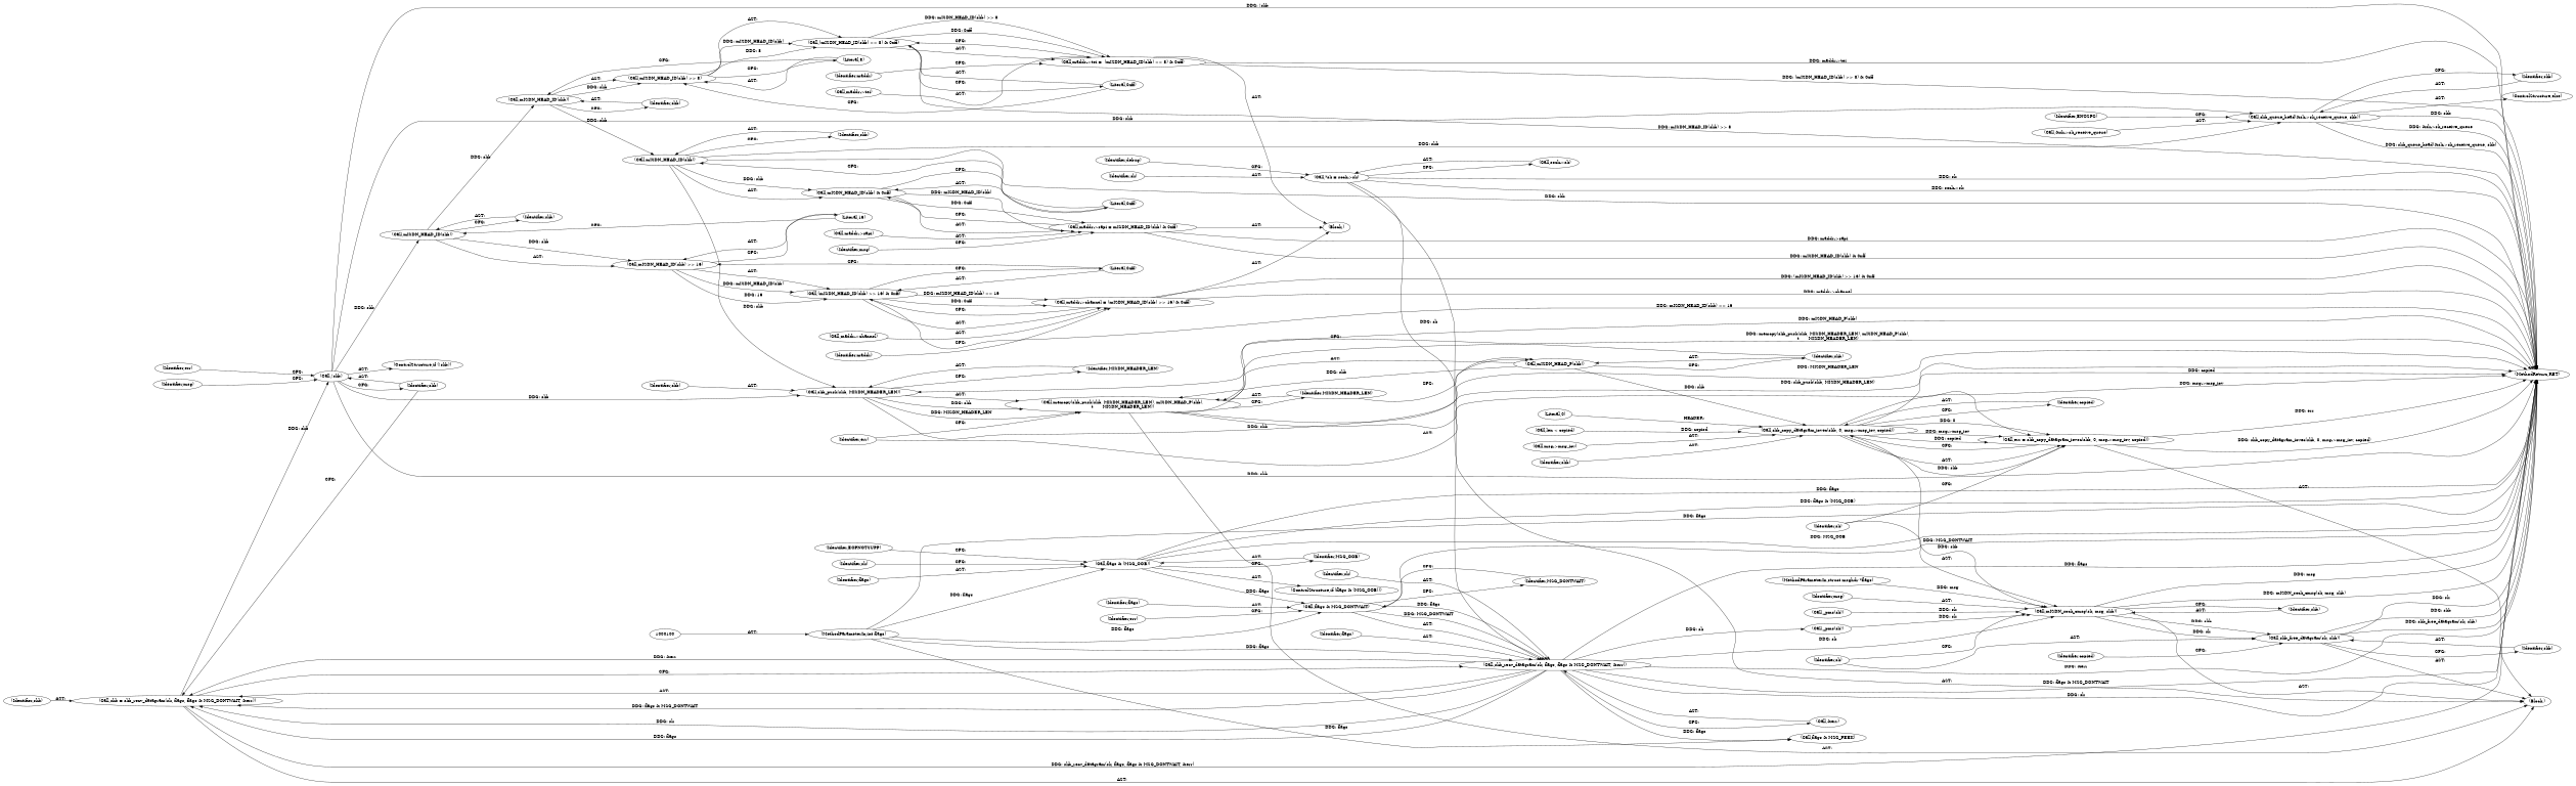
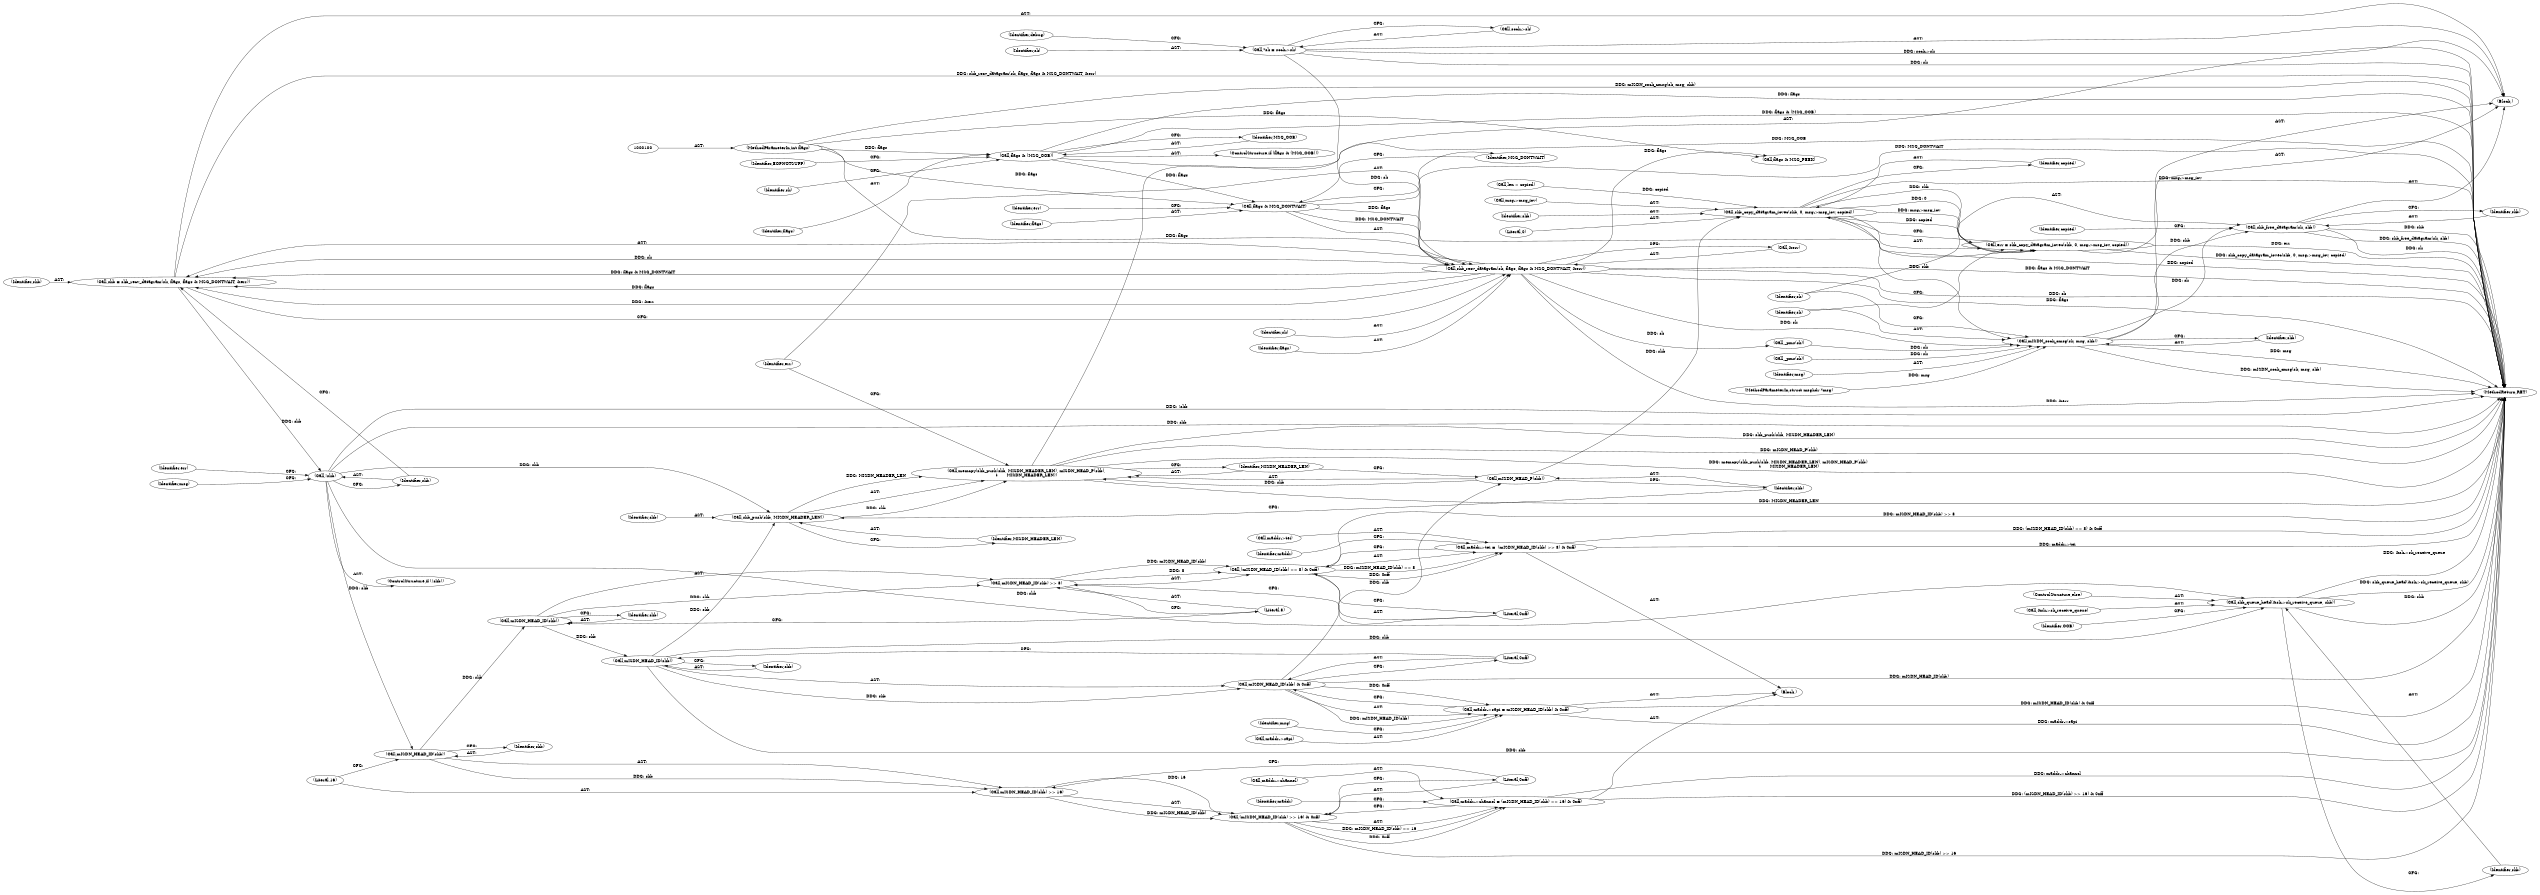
  digraph {
    rankdir=LR
    n1 [label="(Call,skb = skb_recv_datagram(sk, flags, flags & MSG_DONTWAIT, &err))"]
    n2 [label="(Call,skb_recv_datagram(sk, flags, flags & MSG_DONTWAIT, &err))"]
    n3 [label="(Call,!skb)"]
    n4 [label="(Block,)"]
    n5 [label="(MethodReturn,RET)"]
    n6 [label="(Call,mISDN_sock_cmsg(sk, msg, skb))"]
    n7 [label="(Call,_pms(sk))"]
    n8 [label="(Call,&err)"]
    n9 [label="(Call,flags & MSG_PEEK)"]
    n10 [label="(Call,mISDN_HEAD_ID(skb))"]
    n11 [label="(Call,skb_queue_head(&sk->sk_receive_queue, skb))"]
    n12 [label="(Call,skb_push(skb, MISDN_HEADER_LEN))"]
    n13 [label="(ControlStructure,if (!skb))"]
    n14 [label="(Identifier,skb)"]
    n15 [label="(Call,skb_free_datagram(sk, skb))"]
    n16 [label="(Identifier,skb)"]
    n17 [label="(Call,*sk = sock->sk)"]
    n18 [label="(Call,sock->sk)"]
    n19 [label="(Call,flags & MSG_DONTWAIT)"]
    n20 [label="(Identifier,MSG_DONTWAIT)"]
    n21 [label="(Call,flags & (MSG_OOB))"]
    n22 [label="(Identifier,MSG_OOB)"]
    n23 [label="(ControlStructure,if (flags & (MSG_OOB)))"]
    n24 [label="(MethodParameterIn,int flags)"]
    1000100
    n26 [label="(Call,mISDN_HEAD_ID(skb) >> 16)"]
    n27 [label="(Call,mISDN_HEAD_ID(skb))"]
    n28 [label="(Identifier,skb)"]
    n29 [label="(ControlStructure,else)"]
    n30 [label="(Identifier,skb)"]
    n31 [label="(Call,memcpy(skb_push(skb, MISDN_HEADER_LEN), mISDN_HEAD_P(skb),\n\t       MISDN_HEADER_LEN))"]
    n32 [label="(Call,mISDN_HEAD_P(skb))"]
    n33 [label="(Identifier,MISDN_HEADER_LEN)"]
    n34 [label="(Call,(mISDN_HEAD_ID(skb) >> 16) & 0xff)"]
    n35 [label="(Literal,16)"]
    n36 [label="(Call,mISDN_HEAD_ID(skb) >> 8)"]
    n37 [label="(Call,mISDN_HEAD_ID(skb))"]
    n38 [label="(Identifier,skb)"]
    n39 [label="(Call,maddr->channel = (mISDN_HEAD_ID(skb) >> 16) & 0xff)"]
    n40 [label="(Literal,0xff)"]
    n41 [label="(Block,)"]
    n42 [label="(Call,(mISDN_HEAD_ID(skb) >> 8) & 0xff)"]
    n43 [label="(Literal,8)"]
    n44 [label="(Call,mISDN_HEAD_ID(skb) & 0xff)"]
    n45 [label="(Identifier,skb)"]
    n46 [label="(Call,maddr->tei =  (mISDN_HEAD_ID(skb) >> 8) & 0xff)"]
    n47 [label="(Literal,0xff)"]
    n48 [label="(Call,maddr->sapi = mISDN_HEAD_ID(skb) & 0xff)"]
    n49 [label="(Literal,0xff)"]
    n50 [label="(Identifier,MISDN_HEADER_LEN)"]
    n51 [label="(Call,skb_copy_datagram_iovec(skb, 0, msg->msg_iov, copied))"]
    n52 [label="(Identifier,skb)"]
    n53 [label="(Call,err = skb_copy_datagram_iovec(skb, 0, msg->msg_iov, copied))"]
    n54 [label="(Identifier,copied)"]
    n55 [label="(Identifier,skb)"]
    n56 [label="(Identifier,maddr)"]
    n57 [label="(Identifier,err)"]
    n58 [label="(Identifier,maddr)"]
    n59 [label="(Identifier,skb)"]
    n60 [label="(Identifier,sk)"]
    n61 [label="(Identifier,flags)"]
-   n62 [label="(MethodParameterIn,struct msghdr *flags)"]
+   n62 [label="(MethodParameterIn,struct msghdr *msg)"]
    n63 [label="(Identifier,skb)"]
    n64 [label="(Identifier,msg)"]
    n65 [label="(Call,msg->msg_iov)"]
    n66 [label="(Identifier,EOPNOTSUPP)"]
    n67 [label="(Identifier,sk)"]
    n68 [label="(Identifier,skb)"]
    n69 [label="(Call,&sk->sk_receive_queue)"]
    n70 [label="(Identifier,sk)"]
    n71 [label="(Identifier,err)"]
    n72 [label="(Literal,0)"]
    n73 [label="(Identifier,msg)"]
    n74 [label="(Identifier,sk)"]
    n75 [label="(Identifier,flags)"]
    n76 [label="(Call,len < copied)"]
    n77 [label="(Identifier,err)"]
    n78 [label="(Identifier,flags)"]
    n79 [label="(Identifier,msg)"]
    n80 [label="(Call,_pms(sk))"]
    n81 [label="(Call,maddr->tei)"]
    n82 [label="(Call,maddr->sapi)"]
    n83 [label="(Identifier,copied)"]
    n84 [label="(Identifier,debug)"]
    n85 [label="(Call,maddr->channel)"]
-   n86 [label="(Identifier,ENOSPC)"]
+   n86 [label="(Identifier,OOB)"]
    n87 [label="(Identifier,sk)"]
    n1 -> n2 [label="CFG: "]
    n1 -> n3 [label="DDG: skb"]
    n1 -> n4 [label="AST: "]
    n1 -> n5 [label="DDG: skb_recv_datagram(sk, flags, flags & MSG_DONTWAIT, &err)"]
    n2 -> n1 [label="AST: "]
    n2 -> n1 [label="DDG: sk"]
    n2 -> n1 [label="DDG: flags"]
    n2 -> n1 [label="DDG: flags & MSG_DONTWAIT"]
    n2 -> n1 [label="DDG: &err"]
    n2 -> n5 [label="DDG: flags & MSG_DONTWAIT"]
    n2 -> n5 [label="DDG: sk"]
    n2 -> n5 [label="DDG: flags"]
    n2 -> n5 [label="DDG: &err"]
    n2 -> n6 [label="DDG: sk"]
    n2 -> n7 [label="DDG: sk"]
    n2 -> n8 [label="CFG: "]
    n2 -> n9 [label="DDG: flags"]
    n3 -> n5 [label="DDG: skb"]
    n3 -> n5 [label="DDG: !skb"]
    n3 -> n10 [label="DDG: skb"]
    n3 -> n11 [label="DDG: skb"]
    n3 -> n12 [label="DDG: skb"]
    n3 -> n13 [label="AST: "]
    n3 -> n14 [label="CFG: "]
    n6 -> n4 [label="AST: "]
    n6 -> n5 [label="DDG: msg"]
    n6 -> n5 [label="DDG: mISDN_sock_cmsg(sk, msg, skb)"]
    n6 -> n15 [label="DDG: sk"]
    n6 -> n15 [label="DDG: skb"]
    n6 -> n16 [label="CFG: "]
    n7 -> n6 [label="DDG: sk"]
    n8 -> n2 [label="AST: "]
    n10 -> n26 [label="AST: "]
    n10 -> n26 [label="DDG: skb"]
    n10 -> n27 [label="DDG: skb"]
    n10 -> n28 [label="CFG: "]
    n11 -> n5 [label="DDG: &sk->sk_receive_queue"]
    n11 -> n5 [label="DDG: skb_queue_head(&sk->sk_receive_queue, skb)"]
    n11 -> n5 [label="DDG: skb"]
-   n11 -> n29 [label="AST: "]
+   n29 -> n11 [label="AST: "]
    n11 -> n30 [label="CFG: "]
    n12 -> n31 [label="AST: "]
    n12 -> n31 [label="DDG: skb"]
    n12 -> n31 [label="DDG: MISDN_HEADER_LEN"]
-   n12 -> n32 [label="DDG: skb"]
+   n44 -> n32 [label="DDG: skb"]
    n12 -> n33 [label="CFG: "]
    n14 -> n1 [label="CFG: "]
    n14 -> n3 [label="AST: "]
    n15 -> n4 [label="AST: "]
    n15 -> n5 [label="DDG: sk"]
    n15 -> n5 [label="DDG: skb"]
    n15 -> n5 [label="DDG: skb_free_datagram(sk, skb)"]
    n15 -> n55 [label="CFG: "]
    n16 -> n6 [label="AST: "]
    n17 -> n2 [label="DDG: sk"]
    n17 -> n4 [label="AST: "]
    n17 -> n5 [label="DDG: sk"]
    n17 -> n5 [label="DDG: sock->sk"]
    n17 -> n18 [label="CFG: "]
    n18 -> n17 [label="AST: "]
    n19 -> n2 [label="AST: "]
    n19 -> n2 [label="DDG: flags"]
    n19 -> n2 [label="DDG: MSG_DONTWAIT"]
    n19 -> n5 [label="DDG: MSG_DONTWAIT"]
    n19 -> n20 [label="CFG: "]
    n20 -> n19 [label="CFG: "]
    n21 -> n5 [label="DDG: flags"]
    n21 -> n5 [label="DDG: flags & (MSG_OOB)"]
    n21 -> n5 [label="DDG: MSG_OOB"]
    n21 -> n19 [label="DDG: flags"]
    n21 -> n22 [label="CFG: "]
    n21 -> n23 [label="AST: "]
    n22 -> n21 [label="AST: "]
    n24 -> n2 [label="DDG: flags"]
-   n24 -> n5 [label="DDG: flags"]
+   n24 -> n5 [label="DDG: mISDN_sock_cmsg(sk, msg, skb)"]
    n24 -> n9 [label="DDG: flags"]
    n24 -> n19 [label="DDG: flags"]
    n24 -> n21 [label="DDG: flags"]
    1000100 -> n24 [label="AST: "]
    n26 -> n34 [label="AST: "]
    n26 -> n34 [label="DDG: mISDN_HEAD_ID(skb)"]
    n26 -> n34 [label="DDG: 16"]
-   n26 -> n35 [label="CFG: "]
    n27 -> n36 [label="AST: "]
    n27 -> n36 [label="DDG: skb"]
    n27 -> n37 [label="DDG: skb"]
    n27 -> n38 [label="CFG: "]
    n28 -> n10 [label="AST: "]
    n30 -> n11 [label="AST: "]
    n31 -> n4 [label="AST: "]
    n31 -> n5 [label="DDG: mISDN_HEAD_P(skb)"]
    n31 -> n5 [label="DDG: memcpy(skb_push(skb, MISDN_HEADER_LEN), mISDN_HEAD_P(skb),\n\t       MISDN_HEADER_LEN)"]
    n31 -> n5 [label="DDG: MISDN_HEADER_LEN"]
    n31 -> n5 [label="DDG: skb_push(skb, MISDN_HEADER_LEN)"]
    n31 -> n50 [label="CFG: "]
    n32 -> n31 [label="AST: "]
    n32 -> n31 [label="DDG: skb"]
    n32 -> n51 [label="DDG: skb"]
    n32 -> n52 [label="CFG: "]
    n33 -> n12 [label="AST: "]
    n34 -> n5 [label="DDG: mISDN_HEAD_ID(skb) >> 16"]
    n34 -> n39 [label="AST: "]
    n34 -> n39 [label="DDG: mISDN_HEAD_ID(skb) >> 16"]
    n34 -> n39 [label="DDG: 0xff"]
    n34 -> n40 [label="CFG: "]
    n35 -> n10 [label="CFG: "]
    n35 -> n26 [label="AST: "]
    n36 -> n42 [label="AST: "]
    n36 -> n42 [label="DDG: mISDN_HEAD_ID(skb)"]
    n36 -> n42 [label="DDG: 8"]
    n36 -> n43 [label="CFG: "]
    n37 -> n5 [label="DDG: skb"]
    n37 -> n11 [label="DDG: skb"]
    n37 -> n12 [label="DDG: skb"]
    n37 -> n44 [label="AST: "]
    n37 -> n44 [label="DDG: skb"]
    n37 -> n45 [label="CFG: "]
    n38 -> n27 [label="AST: "]
    n39 -> n5 [label="DDG: (mISDN_HEAD_ID(skb) >> 16) & 0xff"]
    n39 -> n5 [label="DDG: maddr->channel"]
    n39 -> n34 [label="CFG: "]
    n39 -> n41 [label="AST: "]
    n40 -> n26 [label="CFG: "]
    n40 -> n34 [label="AST: "]
    n42 -> n5 [label="DDG: mISDN_HEAD_ID(skb) >> 8"]
    n42 -> n46 [label="AST: "]
    n42 -> n46 [label="DDG: mISDN_HEAD_ID(skb) >> 8"]
    n42 -> n46 [label="DDG: 0xff"]
    n42 -> n47 [label="CFG: "]
    n43 -> n27 [label="CFG: "]
    n43 -> n36 [label="AST: "]
+   n44 -> n5 [label="DDG: mISDN_HEAD_ID(skb)"]
    n44 -> n48 [label="AST: "]
    n44 -> n48 [label="DDG: mISDN_HEAD_ID(skb)"]
    n44 -> n48 [label="DDG: 0xff"]
    n44 -> n49 [label="CFG: "]
    n45 -> n37 [label="AST: "]
    n46 -> n5 [label="DDG: maddr->tei"]
    n46 -> n5 [label="DDG: (mISDN_HEAD_ID(skb) >> 8) & 0xff"]
    n46 -> n41 [label="AST: "]
    n46 -> n42 [label="CFG: "]
    n47 -> n36 [label="CFG: "]
    n47 -> n42 [label="AST: "]
    n48 -> n5 [label="DDG: mISDN_HEAD_ID(skb) & 0xff"]
    n48 -> n5 [label="DDG: maddr->sapi"]
    n48 -> n41 [label="AST: "]
    n48 -> n44 [label="CFG: "]
    n49 -> n37 [label="CFG: "]
    n49 -> n44 [label="AST: "]
    n50 -> n31 [label="AST: "]
    n50 -> n32 [label="CFG: "]
    n51 -> n5 [label="DDG: copied"]
    n51 -> n5 [label="DDG: msg->msg_iov"]
    n51 -> n6 [label="DDG: skb"]
    n51 -> n53 [label="AST: "]
    n51 -> n53 [label="DDG: skb"]
    n51 -> n53 [label="DDG: 0"]
    n51 -> n53 [label="DDG: msg->msg_iov"]
    n51 -> n53 [label="DDG: copied"]
    n51 -> n54 [label="CFG: "]
    n52 -> n12 [label="CFG: "]
    n52 -> n32 [label="AST: "]
    n53 -> n4 [label="AST: "]
    n53 -> n5 [label="DDG: skb_copy_datagram_iovec(skb, 0, msg->msg_iov, copied)"]
    n53 -> n5 [label="DDG: err"]
    n53 -> n51 [label="CFG: "]
    n54 -> n51 [label="AST: "]
    n55 -> n15 [label="AST: "]
    n56 -> n39 [label="CFG: "]
    n57 -> n31 [label="CFG: "]
    n57 -> n53 [label="AST: "]
    n58 -> n46 [label="CFG: "]
    n59 -> n12 [label="AST: "]
    n60 -> n2 [label="AST: "]
    n61 -> n2 [label="AST: "]
    n62 -> n6 [label="DDG: msg"]
    n63 -> n1 [label="AST: "]
    n64 -> n48 [label="CFG: "]
    n65 -> n51 [label="AST: "]
    n66 -> n21 [label="CFG: "]
    n67 -> n6 [label="AST: "]
    n67 -> n53 [label="CFG: "]
    n68 -> n51 [label="AST: "]
    n69 -> n11 [label="AST: "]
    n70 -> n6 [label="CFG: "]
    n70 -> n15 [label="AST: "]
    n71 -> n3 [label="CFG: "]
-   n72 -> n51 [label="HEADER: "]
+   n72 -> n51 [label="AST: "]
    n73 -> n3 [label="CFG: "]
    n74 -> n21 [label="CFG: "]
    n75 -> n21 [label="AST: "]
    n76 -> n51 [label="DDG: copied"]
    n77 -> n19 [label="CFG: "]
    n78 -> n19 [label="AST: "]
    n79 -> n6 [label="AST: "]
    n80 -> n6 [label="DDG: sk"]
    n81 -> n46 [label="AST: "]
    n82 -> n48 [label="AST: "]
    n83 -> n15 [label="CFG: "]
    n84 -> n17 [label="CFG: "]
    n85 -> n39 [label="AST: "]
    n86 -> n11 [label="CFG: "]
    n87 -> n17 [label="AST: "]
  }
